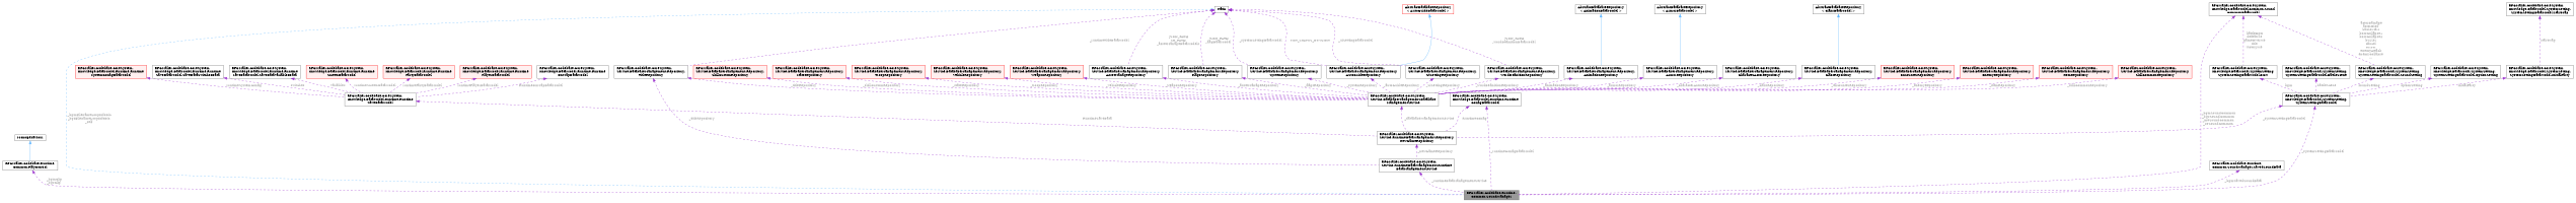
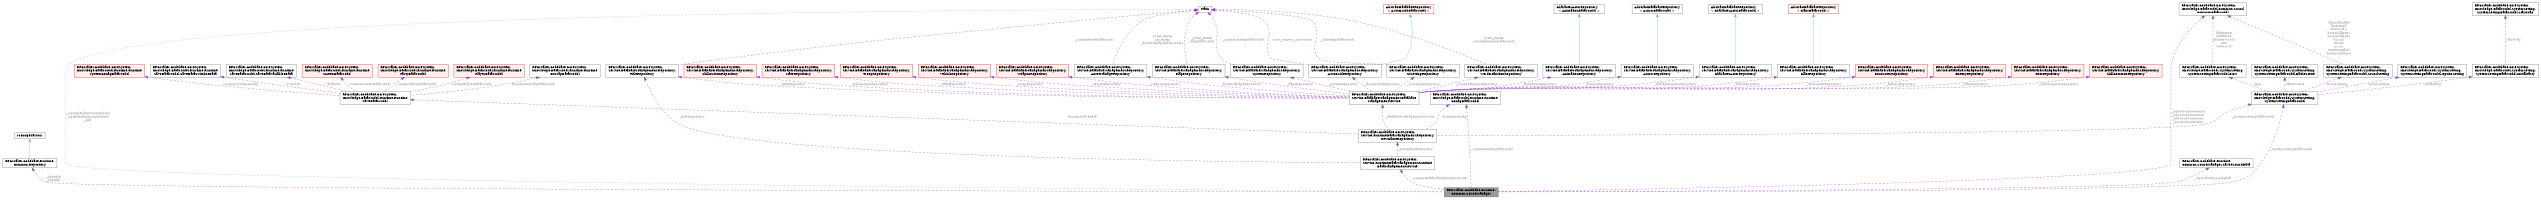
  digraph {
    fontname="DejaVu Serif"
    rankdir=TB
    node [color=gray40 fillcolor=white fontname="DejaVu Serif" fontsize=10 shape=box style=filled]
    edge [color=darkorchid3 dir=back fontname="DejaVu Serif" fontsize=10 labelfontname=Helvetica labelfontsize=10 style=dashed fontcolor=grey]
    n1 [fillcolor=grey60 fontcolor=black height=0.2 label="RPGMaker.Codebase.Runtime.\lCommon.SoundManager" width=0.4]
    n2 [height=0.2 label=MonoBehaviour width=0.4]
-   n3 [height=0.2 label="RPGMaker.Codebase.Runtime.\lCommon.PlayControl" width=0.4]
+   n3 [height=0.2 label="RPGMaker.Codebase.Runtime.\lCommon.Repository" width=0.4]
    n4 [height=0.2 label=static width=0.4]
    n5 [height=0.2 label="RPGMaker.Codebase.CoreSystem.\lService.DatabaseManagement.Repository.\lAssetManageRepository" width=0.4]
    n6 [height=0.2 label="RPGMaker.Codebase.CoreSystem.\lService.DatabaseManagement.Repository.\lAutoGuideRepository" width=0.4]
    n7 [height=0.2 label="RPGMaker.Codebase.CoreSystem.\lService.DatabaseManagement.Repository.\lFlagsRepository" width=0.4]
    n8 [height=0.2 label="RPGMaker.Codebase.CoreSystem.\lService.DatabaseManagement.Repository.\lSystemRepository" width=0.4]
    n9 [height=0.2 label="RPGMaker.Codebase.CoreSystem.\lService.DatabaseManagement.Repository.\lTitleRepository" width=0.4]
    n10 [height=0.2 label="RPGMaker.Codebase.CoreSystem.\lService.DatabaseManagement.Repository.\lUiSettingRepository" width=0.4]
    n11 [height=0.2 label="RPGMaker.Codebase.CoreSystem.\lService.DatabaseManagement.Repository.\lWordDefinitionRepository" width=0.4]
    n12 [height=0.2 label="RPGMaker.Codebase.CoreSystem.\lService.DatabaseManagement.Database\lManagementService" width=0.4]
    n13 [height=0.2 label="RPGMaker.Codebase.CoreSystem.\lService.RuntimeDataManagement.Runtime\lDataManagementService" width=0.4]
    n14 [height=0.2 label="RPGMaker.Codebase.CoreSystem.\lKnowledge.DataModel.Common.Sound\lCommonDataModel" width=0.4]
    n15 [height=0.2 label="RPGMaker.Codebase.CoreSystem.\lKnowledge.DataModel.SystemSetting.\lSystemSettingDataModel.BGM" width=0.4]
    n16 [height=0.2 label="RPGMaker.Codebase.CoreSystem.\lKnowledge.DataModel.SystemSetting.\lSystemSettingDataModel.SoundSetting" width=0.4]
    n17 [height=0.2 label="RPGMaker.Codebase.CoreSystem.\lKnowledge.DataModel.SystemSetting.\lSystemSettingDataModel" width=0.4]
    n18 [height=0.2 label="RPGMaker.Codebase.Runtime.\lCommon.SoundManager.SavedSoundData" width=0.4]
    n19 [height=0.2 label="RPGMaker.Codebase.CoreSystem.\lKnowledge.DataModel.Runtime.Runtime\lConfigDataModel" width=0.4]
    n20 [height=0.2 label="RPGMaker.Codebase.CoreSystem.\lService.RuntimeDataManagement.Repository.\lNewGameRepository" width=0.4]
    n21 [height=0.2 label="RPGMaker.Codebase.CoreSystem.\lService.DatabaseManagement.Repository.\lAnimationRepository" width=0.4]
-   n22 [height=0.2 label="AbstractDatabaseRepository\l\< AnimationDataModel \>" width=0.4]
+   n22 [height=0.2 label="CharacterActorRepository\l\< AnimationDataModel \>" width=0.4]
    n23 [height=0.2 label="RPGMaker.Codebase.CoreSystem.\lService.DatabaseManagement.Repository.\lArmorRepository" width=0.4]
    n24 [height=0.2 label="AbstractDatabaseRepository\l\< ArmorDataModel \>" width=0.4]
    n25 [color=red height=0.2 label="AbstractDatabaseRepository\l\< AutoGuideDataModel \>" width=0.4]
    n26 [height=0.2 label="RPGMaker.Codebase.CoreSystem.\lService.DatabaseManagement.Repository.\lCharacterActorRepository" width=0.4]
+   n27 [height=0.2 label="AbstractDatabaseRepository\l\< CharacterActorDataModel \>" width=0.4]
    n28 [height=0.2 label="RPGMaker.Codebase.CoreSystem.\lService.DatabaseManagement.Repository.\lClassRepository" width=0.4]
-   n29 [height=0.2 label="AbstractDatabaseRepository\l\< ClassDataModel \>" width=0.4]
+   n29 [color=red height=0.2 label="AbstractDatabaseRepository\l\< ClassDataModel \>" width=0.4]
    n30 [color=red fillcolor="#FFF0F0" height=0.2 label="RPGMaker.Codebase.CoreSystem.\lService.DatabaseManagement.Repository.\lEncounterRepository" width=0.4]
    n31 [color=red fillcolor="#FFF0F0" height=0.2 label="RPGMaker.Codebase.CoreSystem.\lService.DatabaseManagement.Repository.\lEnemyRepository" width=0.4]
    n32 [color=red fillcolor="#FFF0F0" height=0.2 label="RPGMaker.Codebase.CoreSystem.\lService.DatabaseManagement.Repository.\lItemRepository" width=0.4]
    n33 [color=red fillcolor="#FFF0F0" height=0.2 label="RPGMaker.Codebase.CoreSystem.\lService.DatabaseManagement.Repository.\lSkillCommonRepository" width=0.4]
    n34 [color=red fillcolor="#FFF0F0" height=0.2 label="RPGMaker.Codebase.CoreSystem.\lService.DatabaseManagement.Repository.\lSkillCustomRepository" width=0.4]
    n35 [color=red fillcolor="#FFF0F0" height=0.2 label="RPGMaker.Codebase.CoreSystem.\lService.DatabaseManagement.Repository.\lStateRepository" width=0.4]
    n36 [color=red fillcolor="#FFF0F0" height=0.2 label="RPGMaker.Codebase.CoreSystem.\lService.DatabaseManagement.Repository.\lTroopRepository" width=0.4]
    n37 [color=red fillcolor="#FFF0F0" height=0.2 label="RPGMaker.Codebase.CoreSystem.\lService.DatabaseManagement.Repository.\lVehicleRepository" width=0.4]
    n38 [color=red fillcolor="#FFF0F0" height=0.2 label="RPGMaker.Codebase.CoreSystem.\lService.DatabaseManagement.Repository.\lWeaponRepository" width=0.4]
    n39 [height=0.2 label="RPGMaker.Codebase.CoreSystem.\lKnowledge.DataModel.SystemSetting.\lSystemSettingDataModel.BattleScene" width=0.4]
    n40 [height=0.2 label="RPGMaker.Codebase.CoreSystem.\lKnowledge.DataModel.SystemSetting.\lSystemSettingDataModel.InitialParty" width=0.4]
    n41 [height=0.2 label="RPGMaker.Codebase.CoreSystem.\lKnowledge.DataModel.SystemSetting.\lSystemSettingDataModel.StartMap" width=0.4]
    n42 [height=0.2 label="RPGMaker.Codebase.CoreSystem.\lKnowledge.DataModel.SystemSetting.\lSystemSettingDataModel.OptionSetting" width=0.4]
    n43 [height=0.2 label="RPGMaker.Codebase.CoreSystem.\lKnowledge.DataModel.Runtime.Runtime\lSaveDataModel" width=0.4]
    n44 [color=red fillcolor="#FFF0F0" height=0.2 label="RPGMaker.Codebase.CoreSystem.\lKnowledge.DataModel.Runtime.Runtime\lPartyDataModel" width=0.4]
    n45 [color=red fillcolor="#FFF0F0" height=0.2 label="RPGMaker.Codebase.CoreSystem.\lKnowledge.DataModel.Runtime.Runtime\lPlayerDataModel" width=0.4]
    n46 [height=0.2 label="RPGMaker.Codebase.CoreSystem.\lKnowledge.DataModel.Runtime.Runtime\lOnMapDataModel" width=0.4]
    n47 [color=red fillcolor="#FFF0F0" height=0.2 label="RPGMaker.Codebase.CoreSystem.\lKnowledge.DataModel.Runtime.Runtime\lSystemConfigDataModel" width=0.4]
    n48 [height=0.2 label="RPGMaker.Codebase.CoreSystem.\lKnowledge.DataModel.Runtime.Runtime\lSaveDataModel.SaveDataSwitchesData" width=0.4]
    n49 [height=0.2 label="RPGMaker.Codebase.CoreSystem.\lKnowledge.DataModel.Runtime.Runtime\lSaveDataModel.SaveDataVariablesData" width=0.4]
    n50 [color=red fillcolor="#FFF0F0" height=0.2 label="RPGMaker.Codebase.CoreSystem.\lKnowledge.DataModel.Runtime.Runtime\lScreenDataModel" width=0.4]
    n2 -> n3 [color=steelblue1 style=solid fontcolor=""]
    n3 -> n1 [label=" _bgmClip\n_bgsClip"]
    n4 -> n1 [color=steelblue1 label=" _bgmFilenameLoopInfoDic\n_bgsFilenameLoopInfoDic\n_self"]
    n4 -> n5 [label=" JSON_PATH\nSO_PATH\n_assetManageDataModels"]
    n4 -> n6 [label=" MIN_STATUS_DIVISION"]
    n4 -> n7 [label=" JSON_PATH\n_flagDataModel"]
    n4 -> n8 [label=" _systemSettingDataModel"]
    n4 -> n9 [label=" _runtimeTitleDataModel"]
    n4 -> n10 [label=" _uiSettingDataModel"]
    n4 -> n11 [label=" JSON_PATH\n_wordDefinitionDataModel"]
    n5 -> n12 [label=" _assetManageRepository"]
    n6 -> n12 [label=" _autoGuideRepository"]
    n7 -> n12 [label=" _flagsRepository"]
    n8 -> n12 [label=" _systemRepository"]
    n9 -> n12 [label=" _titleRepository"]
    n9 -> n13 [label=" _titleRepository"]
    n10 -> n12 [label=" _uiSettingRepository"]
    n11 -> n12 [label=" _wordDefinitionRepository"]
    n12 -> n20 [label=" _databaseManagementService"]
    n13 -> n1 [label=" _runtimeDataManagementService"]
    n14 -> n1 [label=" _bgmSoundCommon\n_bgsSoundCommon\n_meSoundCommon\n_seSoundCommon"]
    n14 -> n15 [label=" battleBgm\ndefeatMe\ngameOverMe\ntitle\nvictoryMe"]
    n14 -> n16 [label=" actorDamage\nactorDied\nbattleStart\nbossCollapse1\nbossCollapse2\nbuzzer\ncancel\ncursor\nenemyAttack\nenemyCollapse\n..."]
    n15 -> n17 [label=" bgm"]
    n16 -> n17 [label=" soundSetting"]
    n17 -> n1 [label=" _systemSettingDataModel"]
    n17 -> n20 [label=" _systemSettingDataModel"]
    n18 -> n1 [label=" _bgmSavedSoundData"]
    n19 -> n1 [label=" _runtimeConfigDataModel"]
    n19 -> n20 [label=" RuntimeConfig"]
    n20 -> n13 [label=" _newGameRepository"]
    n21 -> n12 [label=" _animationRepository"]
    n22 -> n21 [color=steelblue1 style=solid fontcolor=""]
    n23 -> n12 [label=" _armorRepository"]
    n24 -> n23 [color=steelblue1 style=solid fontcolor=""]
    n25 -> n6 [color=steelblue1 style=solid fontcolor=""]
    n26 -> n12 [label=" _characterActorRepository"]
+   n27 -> n26 [color=steelblue1 style=solid fontcolor=""]
    n28 -> n12 [label=" _classRepository"]
    n29 -> n28 [color=steelblue1 style=solid fontcolor=""]
    n30 -> n12 [label=" _encounterRepository"]
    n31 -> n12 [label=" _enemyRepository"]
    n32 -> n12 [label=" _itemRepository"]
    n33 -> n12 [label=" _skillCommonRepository"]
    n34 -> n12 [label=" _skillCustomRepository"]
    n35 -> n12 [label=" _stateRepository"]
    n36 -> n12 [label=" _troopRepository"]
    n37 -> n12 [label=" _vehicleRepository"]
    n38 -> n12 [label=" _weaponRepository"]
    n39 -> n17 [label=" battleScene"]
    n40 -> n17 [label=" initialParty"]
    n41 -> n40 [label=" startMap"]
    n42 -> n17 [label=" optionSetting"]
    n43 -> n20 [label=" RuntimeSaveData"]
    n44 -> n43 [label=" runtimePartyDataModel"]
    n45 -> n43 [label=" runtimePlayerDataModel"]
    n46 -> n43 [label=" RuntimeOnMapDataModel"]
    n47 -> n43 [label=" runtimeSystemConfig"]
    n48 -> n43 [label=" switches"]
    n49 -> n43 [label=" variables"]
    n50 -> n43 [label=" runtimeScreenDataModel"]
  }
